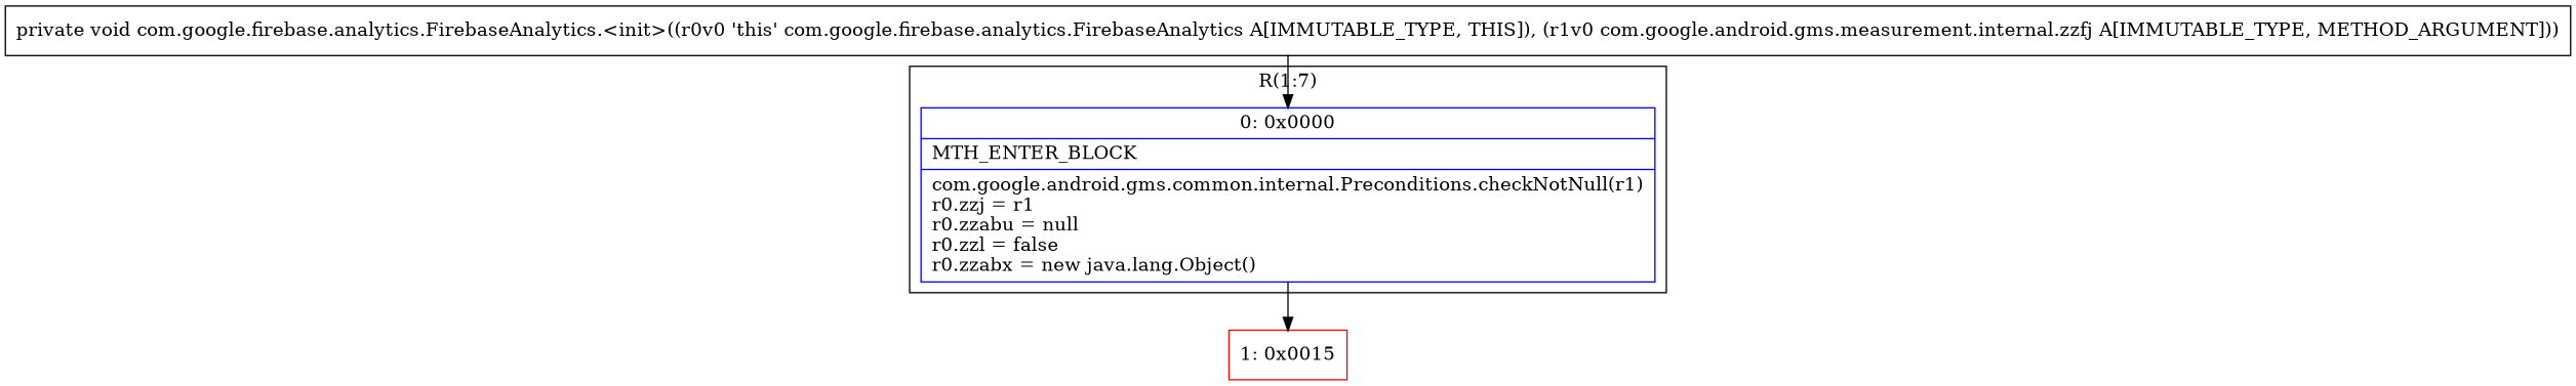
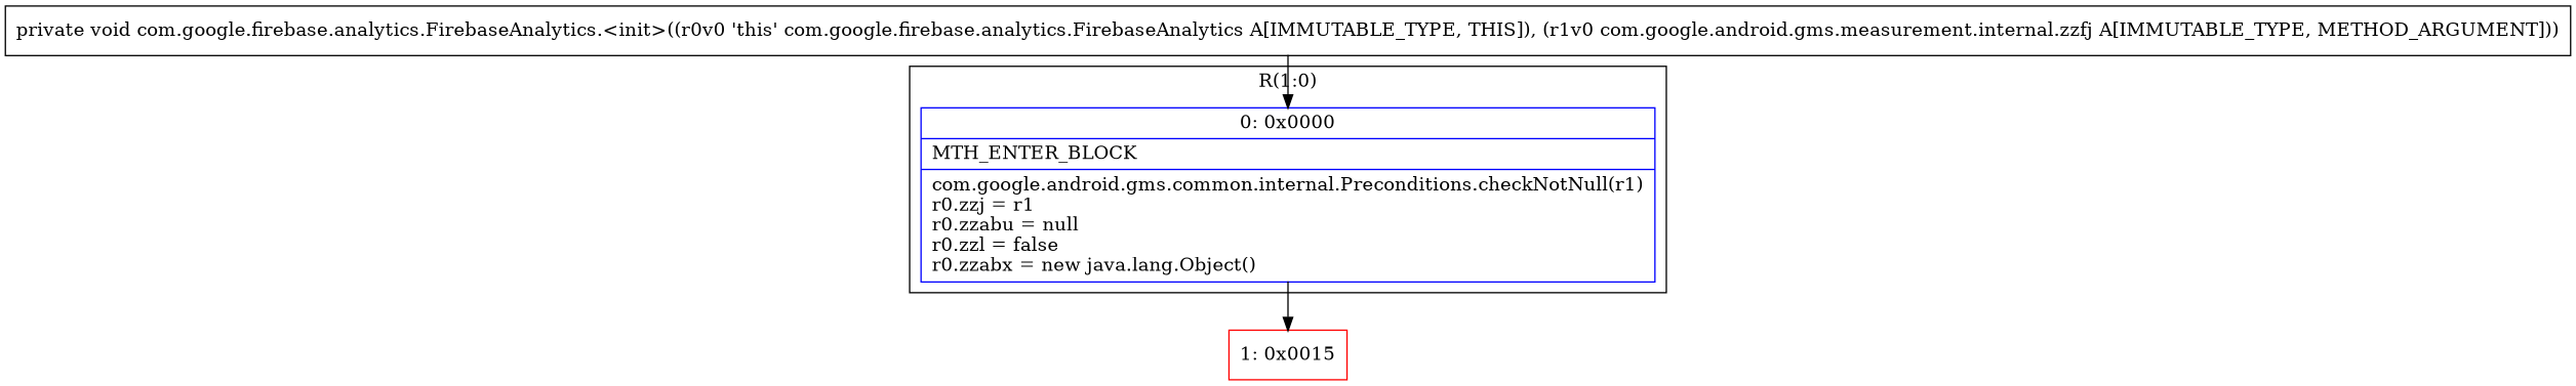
  digraph {
    node [shape=record]
    n1 [color=blue label="{0\:\ 0x0000|MTH_ENTER_BLOCK\l|com.google.android.gms.common.internal.Preconditions.checkNotNull(r1)\lr0.zzj = r1\lr0.zzabu = null\lr0.zzl = false\lr0.zzabx = new java.lang.Object()\l}"]
    n2 [color=red label="{1\:\ 0x0015}"]
    n3 [label="{private void com.google.firebase.analytics.FirebaseAnalytics.\<init\>((r0v0 'this' com.google.firebase.analytics.FirebaseAnalytics A[IMMUTABLE_TYPE, THIS]), (r1v0 com.google.android.gms.measurement.internal.zzfj A[IMMUTABLE_TYPE, METHOD_ARGUMENT])) }"]
    subgraph cluster_1 {
-     label="R(1:7)"
+     label="R(1:0)"
      n1
    }
    n1 -> n2
    n3 -> n1
  }
